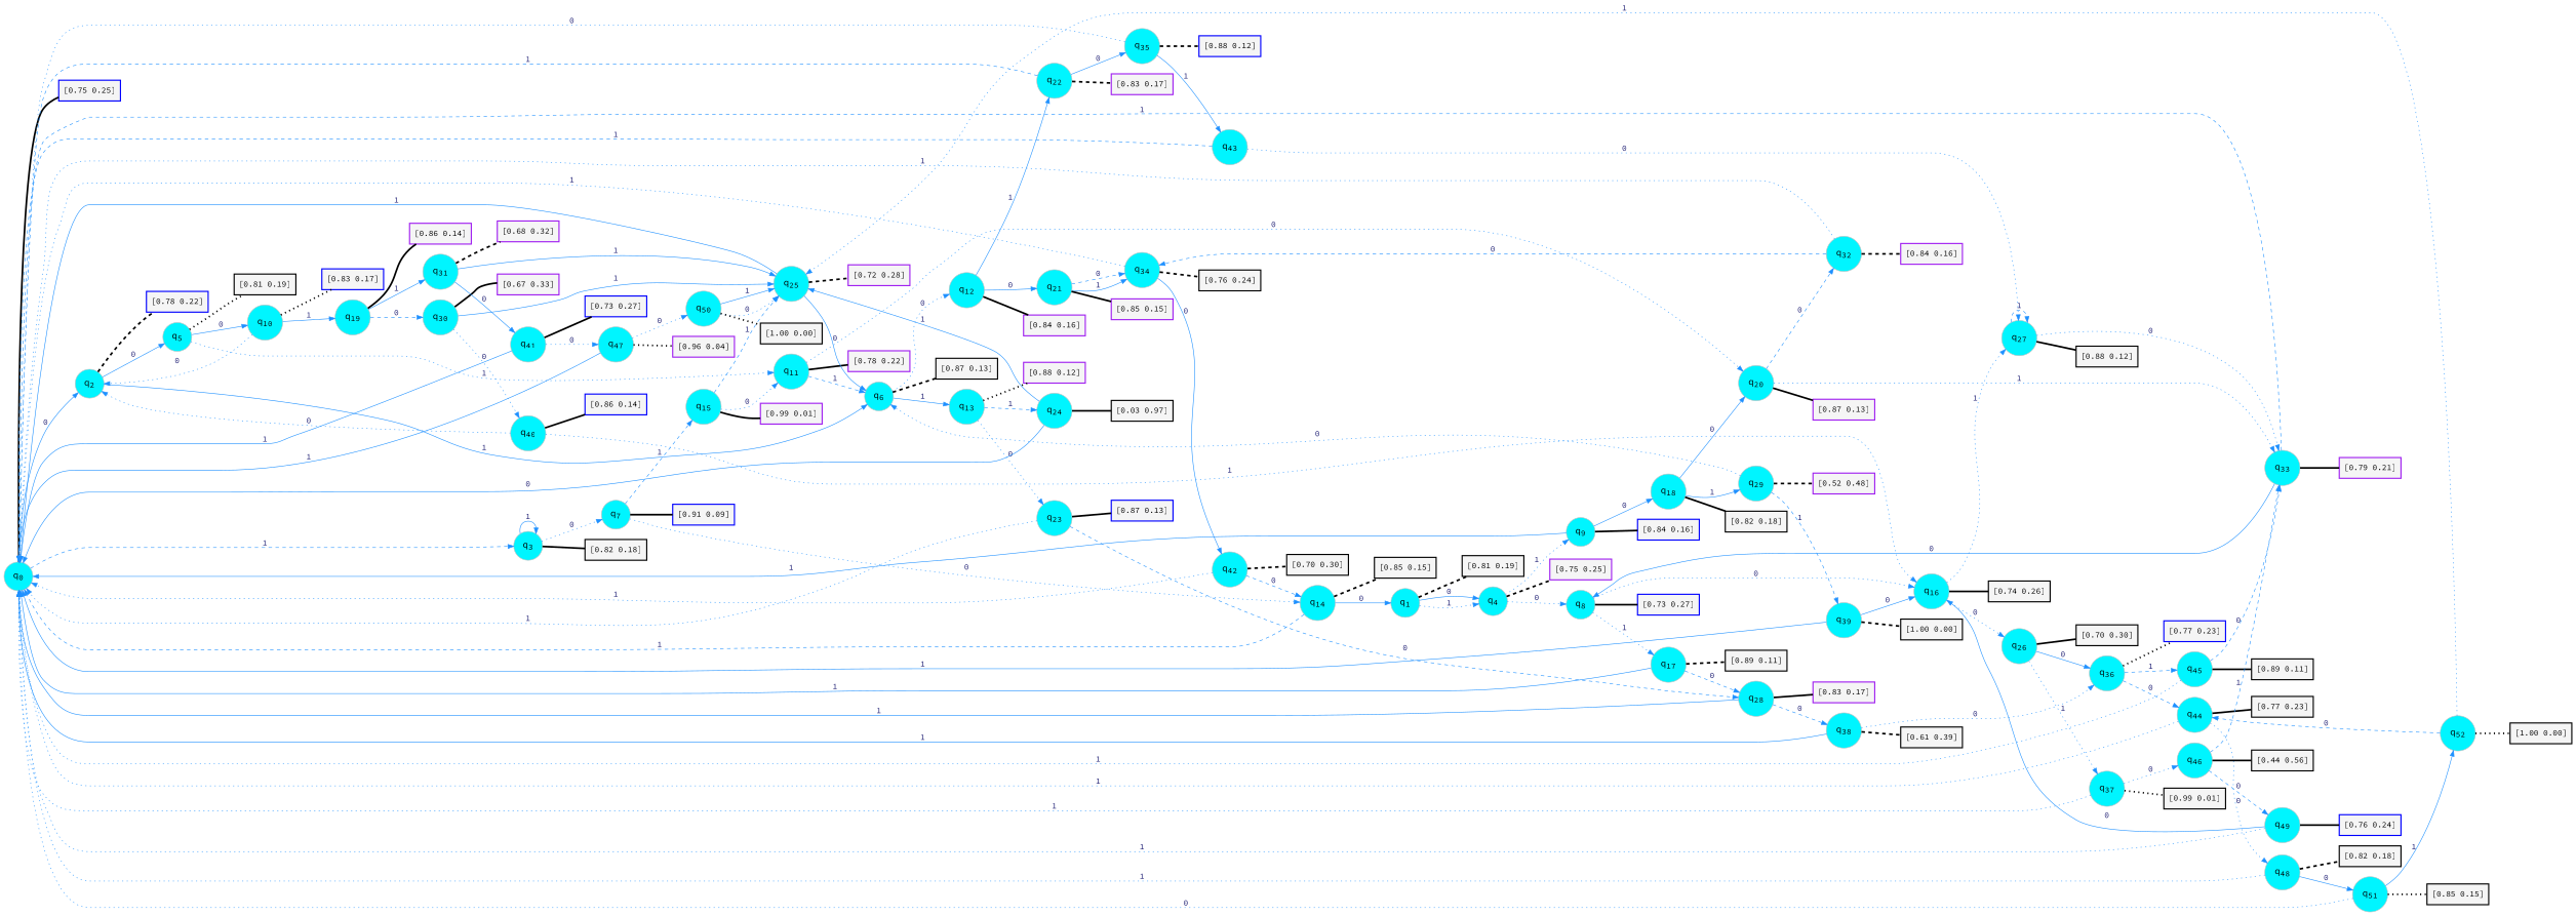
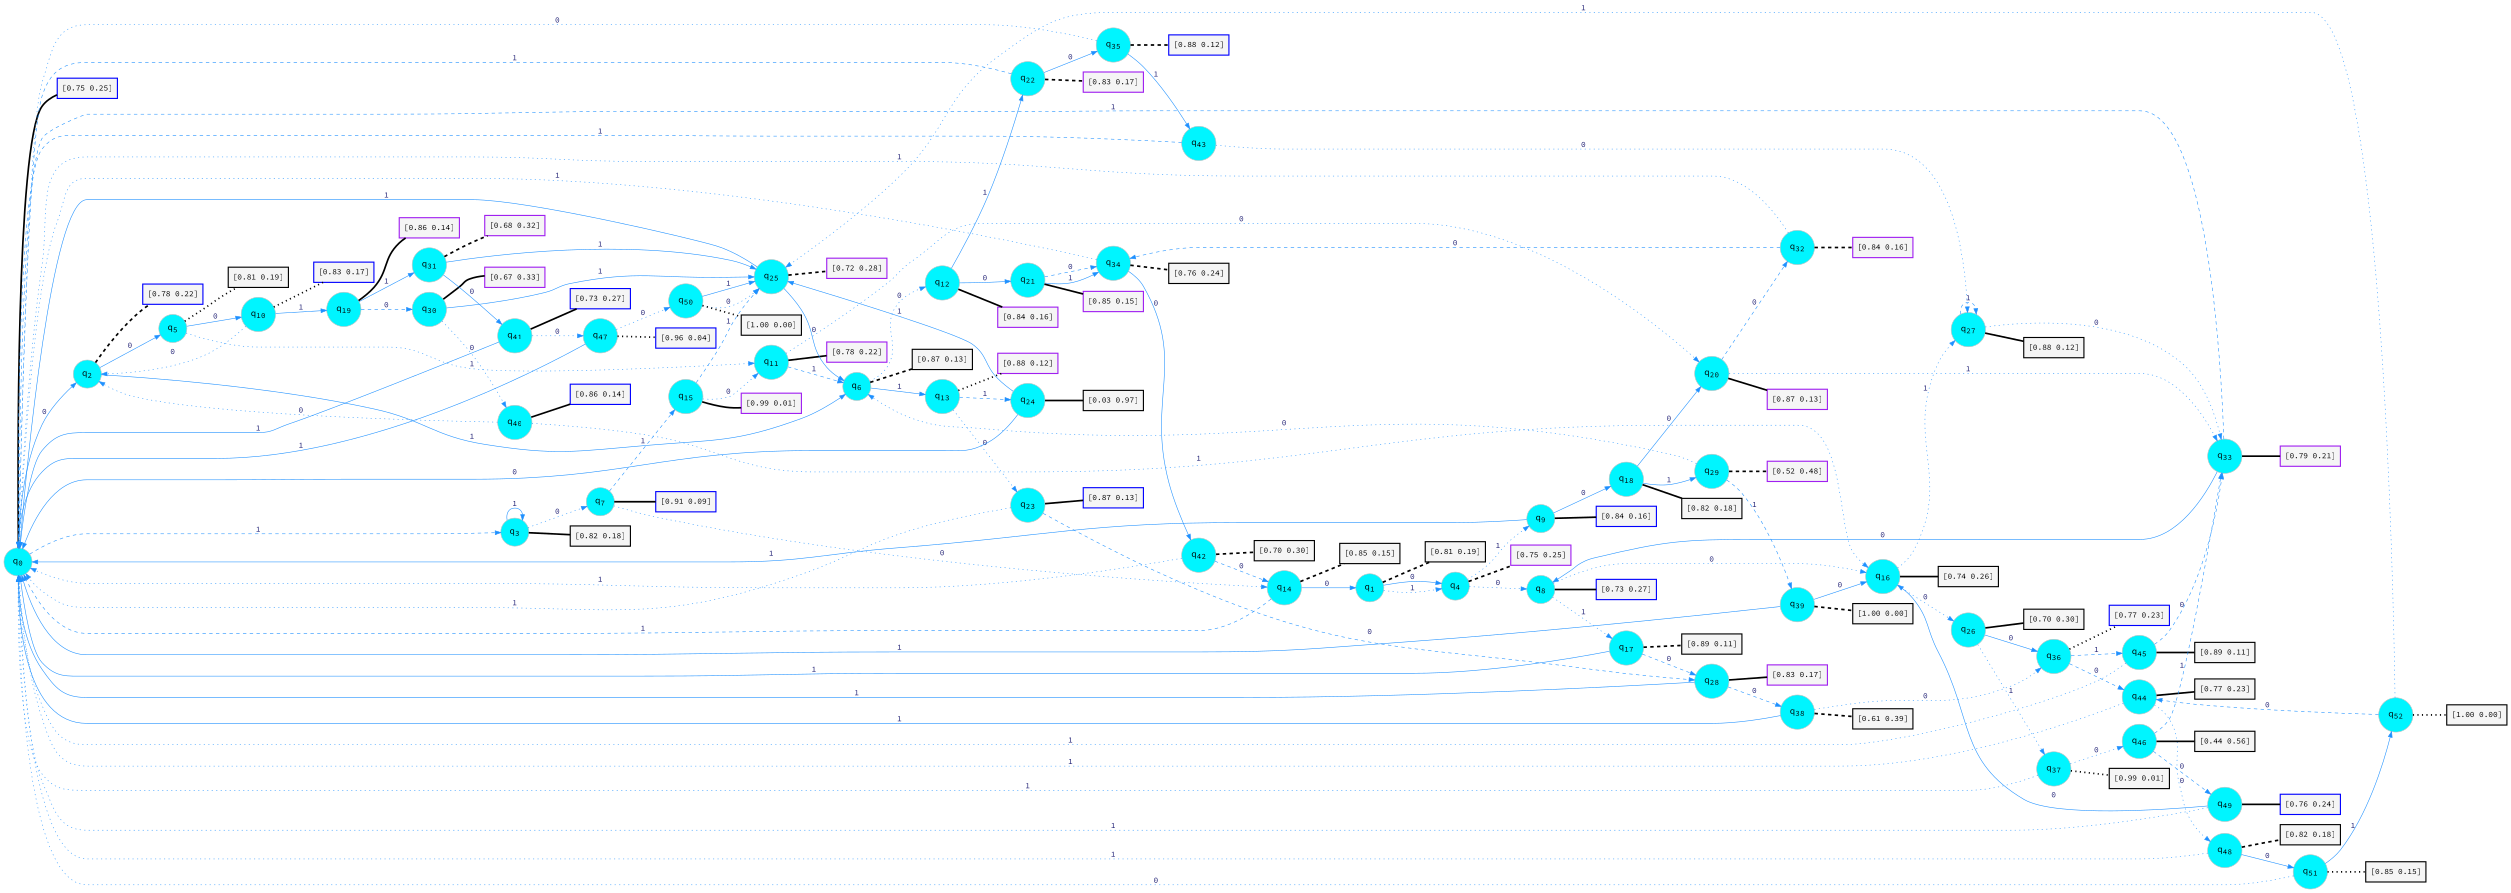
  digraph {
    fontname="Source Code Pro"
    rankdir=LR
    node [color=gray fillcolor=turquoise1 fontcolor=black fontname="Source Code Pro" fontsize=16 fontweight=bold shape=circle style=filled]
    edge [arrowsize=1 color=dodgerblue1 fontcolor=midnightblue fontname="Source Code Pro" fontweight=bold penwidth=1 style=solid weight=20]
    n1 [label=<q<SUB>0</SUB>>]
    n2 [label=<q<SUB>2</SUB>>]
    n3 [label=<q<SUB>3</SUB>>]
    n4 [color=blue fillcolor=whitesmoke fontsize=14 label="[0.75 0.25]" penwidth=2 shape=box]
    n5 [label=<q<SUB>5</SUB>>]
    n6 [label=<q<SUB>6</SUB>>]
    n7 [color=blue fillcolor=whitesmoke fontsize=14 label="[0.78 0.22]" penwidth=2 shape=box]
    n8 [label=<q<SUB>7</SUB>>]
    n9 [color=black fillcolor=whitesmoke fontsize=14 label="[0.82 0.18]" penwidth=2 shape=box]
    n10 [label=<q<SUB>1</SUB>>]
    n11 [label=<q<SUB>4</SUB>>]
    n12 [color=black fillcolor=whitesmoke fontsize=14 label="[0.81 0.19]" penwidth=2 shape=box]
    n13 [label=<q<SUB>8</SUB>>]
    n14 [label=<q<SUB>9</SUB>>]
    n15 [color=purple fillcolor=whitesmoke fontsize=14 label="[0.75 0.25]" penwidth=2 shape=box]
    n16 [label=<q<SUB>10</SUB>>]
    n17 [label=<q<SUB>11</SUB>>]
    n18 [color=black fillcolor=whitesmoke fontsize=14 label="[0.81 0.19]" penwidth=2 shape=box]
    n19 [label=<q<SUB>12</SUB>>]
    n20 [label=<q<SUB>13</SUB>>]
    n21 [color=black fillcolor=whitesmoke fontsize=14 label="[0.87 0.13]" penwidth=2 shape=box]
    n22 [label=<q<SUB>14</SUB>>]
    n23 [label=<q<SUB>15</SUB>>]
    n24 [color=blue fillcolor=whitesmoke fontsize=14 label="[0.91 0.09]" penwidth=2 shape=box]
    n25 [label=<q<SUB>16</SUB>>]
    n26 [label=<q<SUB>17</SUB>>]
    n27 [color=blue fillcolor=whitesmoke fontsize=14 label="[0.73 0.27]" penwidth=2 shape=box]
    n28 [label=<q<SUB>18</SUB>>]
    n29 [color=blue fillcolor=whitesmoke fontsize=14 label="[0.84 0.16]" penwidth=2 shape=box]
    n30 [label=<q<SUB>19</SUB>>]
    n31 [color=blue fillcolor=whitesmoke fontsize=14 label="[0.83 0.17]" penwidth=2 shape=box]
    n32 [label=<q<SUB>20</SUB>>]
    n33 [color=purple fillcolor=whitesmoke fontsize=14 label="[0.78 0.22]" penwidth=2 shape=box]
    n34 [label=<q<SUB>21</SUB>>]
    n35 [label=<q<SUB>22</SUB>>]
    n36 [color=purple fillcolor=whitesmoke fontsize=14 label="[0.84 0.16]" penwidth=2 shape=box]
    n37 [label=<q<SUB>23</SUB>>]
    n38 [label=<q<SUB>24</SUB>>]
    n39 [color=purple fillcolor=whitesmoke fontsize=14 label="[0.88 0.12]" penwidth=2 shape=box]
    n40 [color=black fillcolor=whitesmoke fontsize=14 label="[0.85 0.15]" penwidth=2 shape=box]
    n41 [label=<q<SUB>25</SUB>>]
    n42 [color=purple fillcolor=whitesmoke fontsize=14 label="[0.99 0.01]" penwidth=2 shape=box]
    n43 [label=<q<SUB>26</SUB>>]
    n44 [label=<q<SUB>27</SUB>>]
    n45 [color=black fillcolor=whitesmoke fontsize=14 label="[0.74 0.26]" penwidth=2 shape=box]
    n46 [label=<q<SUB>28</SUB>>]
    n47 [color=black fillcolor=whitesmoke fontsize=14 label="[0.89 0.11]" penwidth=2 shape=box]
    n48 [label=<q<SUB>29</SUB>>]
    n49 [color=black fillcolor=whitesmoke fontsize=14 label="[0.82 0.18]" penwidth=2 shape=box]
    n50 [label=<q<SUB>30</SUB>>]
    n51 [label=<q<SUB>31</SUB>>]
    n52 [color=purple fillcolor=whitesmoke fontsize=14 label="[0.86 0.14]" penwidth=2 shape=box]
    n53 [label=<q<SUB>32</SUB>>]
    n54 [label=<q<SUB>33</SUB>>]
    n55 [color=purple fillcolor=whitesmoke fontsize=14 label="[0.87 0.13]" penwidth=2 shape=box]
    n56 [label=<q<SUB>34</SUB>>]
    n57 [color=purple fillcolor=whitesmoke fontsize=14 label="[0.85 0.15]" penwidth=2 shape=box]
    n58 [label=<q<SUB>35</SUB>>]
    n59 [color=purple fillcolor=whitesmoke fontsize=14 label="[0.83 0.17]" penwidth=2 shape=box]
    n60 [color=blue fillcolor=whitesmoke fontsize=14 label="[0.87 0.13]" penwidth=2 shape=box]
    n61 [color=black fillcolor=whitesmoke fontsize=14 label="[0.03 0.97]" penwidth=2 shape=box]
    n62 [color=purple fillcolor=whitesmoke fontsize=14 label="[0.72 0.28]" penwidth=2 shape=box]
    n63 [label=<q<SUB>36</SUB>>]
    n64 [label=<q<SUB>37</SUB>>]
    n65 [color=black fillcolor=whitesmoke fontsize=14 label="[0.70 0.30]" penwidth=2 shape=box]
    n66 [color=black fillcolor=whitesmoke fontsize=14 label="[0.88 0.12]" penwidth=2 shape=box]
    n67 [label=<q<SUB>38</SUB>>]
    n68 [color=purple fillcolor=whitesmoke fontsize=14 label="[0.83 0.17]" penwidth=2 shape=box]
    n69 [label=<q<SUB>39</SUB>>]
    n70 [color=purple fillcolor=whitesmoke fontsize=14 label="[0.52 0.48]" penwidth=2 shape=box]
    n71 [label=<q<SUB>40</SUB>>]
    n72 [color=purple fillcolor=whitesmoke fontsize=14 label="[0.67 0.33]" penwidth=2 shape=box]
    n73 [label=<q<SUB>41</SUB>>]
    n74 [color=purple fillcolor=whitesmoke fontsize=14 label="[0.68 0.32]" penwidth=2 shape=box]
    n75 [color=purple fillcolor=whitesmoke fontsize=14 label="[0.84 0.16]" penwidth=2 shape=box]
    n76 [color=purple fillcolor=whitesmoke fontsize=14 label="[0.79 0.21]" penwidth=2 shape=box]
    n77 [label=<q<SUB>42</SUB>>]
    n78 [color=black fillcolor=whitesmoke fontsize=14 label="[0.76 0.24]" penwidth=2 shape=box]
    n79 [label=<q<SUB>43</SUB>>]
    n80 [color=blue fillcolor=whitesmoke fontsize=14 label="[0.88 0.12]" penwidth=2 shape=box]
    n81 [label=<q<SUB>44</SUB>>]
    n82 [label=<q<SUB>45</SUB>>]
    n83 [color=blue fillcolor=whitesmoke fontsize=14 label="[0.77 0.23]" penwidth=2 shape=box]
    n84 [label=<q<SUB>46</SUB>>]
    n85 [color=black fillcolor=whitesmoke fontsize=14 label="[0.99 0.01]" penwidth=2 shape=box]
    n86 [color=black fillcolor=whitesmoke fontsize=14 label="[0.61 0.39]" penwidth=2 shape=box]
    n87 [color=black fillcolor=whitesmoke fontsize=14 label="[1.00 0.00]" penwidth=2 shape=box]
    n88 [color=blue fillcolor=whitesmoke fontsize=14 label="[0.86 0.14]" penwidth=2 shape=box]
    n89 [label=<q<SUB>47</SUB>>]
    n90 [color=blue fillcolor=whitesmoke fontsize=14 label="[0.73 0.27]" penwidth=2 shape=box]
    n91 [color=black fillcolor=whitesmoke fontsize=14 label="[0.70 0.30]" penwidth=2 shape=box]
    n92 [label=<q<SUB>48</SUB>>]
    n93 [color=black fillcolor=whitesmoke fontsize=14 label="[0.77 0.23]" penwidth=2 shape=box]
    n94 [color=black fillcolor=whitesmoke fontsize=14 label="[0.89 0.11]" penwidth=2 shape=box]
    n95 [label=<q<SUB>49</SUB>>]
    n96 [color=black fillcolor=whitesmoke fontsize=14 label="[0.44 0.56]" penwidth=2 shape=box]
    n97 [label=<q<SUB>50</SUB>>]
-   n98 [color=purple fillcolor=whitesmoke fontsize=14 label="[0.96 0.04]" penwidth=2 shape=box]
+   n98 [color=blue fillcolor=whitesmoke fontsize=14 label="[0.96 0.04]" penwidth=2 shape=box]
    n99 [label=<q<SUB>51</SUB>>]
    n100 [color=black fillcolor=whitesmoke fontsize=14 label="[0.82 0.18]" penwidth=2 shape=box]
    n101 [color=blue fillcolor=whitesmoke fontsize=14 label="[0.76 0.24]" penwidth=2 shape=box]
    n102 [color=black fillcolor=whitesmoke fontsize=14 label="[1.00 0.00]" penwidth=2 shape=box]
    n103 [label=<q<SUB>52</SUB>>]
    n104 [color=black fillcolor=whitesmoke fontsize=14 label="[0.85 0.15]" penwidth=2 shape=box]
    n105 [color=black fillcolor=whitesmoke fontsize=14 label="[1.00 0.00]" penwidth=2 shape=box]
    n1 -> n2 [label=0]
    n1 -> n3 [label=1 style=dashed]
    n1 -> n4 [arrowhead=none color=black penwidth=3]
    n2 -> n5 [label=0]
    n2 -> n6 [label=1]
    n2 -> n7 [arrowhead=none color=black penwidth=3 style=dashed]
    n3 -> n3 [label=1]
    n3 -> n8 [label=0 style=dotted]
    n3 -> n9 [arrowhead=none color=black penwidth=3]
    n5 -> n16 [label=0]
    n5 -> n17 [label=1 style=dotted]
    n5 -> n18 [arrowhead=none color=black penwidth=3 style=dotted]
    n6 -> n19 [label=0 style=dotted]
    n6 -> n20 [label=1]
    n6 -> n21 [arrowhead=none color=black penwidth=3 style=dashed]
    n8 -> n22 [label=0 style=dotted]
    n8 -> n23 [label=1 style=dashed]
    n8 -> n24 [arrowhead=none color=black penwidth=3]
    n10 -> n11 [label=0]
    n10 -> n11 [label=1 style=dotted]
    n10 -> n12 [arrowhead=none color=black penwidth=3 style=dashed]
    n11 -> n13 [label=0 style=dotted]
    n11 -> n14 [label=1 style=dotted]
    n11 -> n15 [arrowhead=none color=black penwidth=3 style=dashed]
    n13 -> n25 [label=0 style=dotted]
    n13 -> n26 [label=1 style=dotted]
    n13 -> n27 [arrowhead=none color=black penwidth=3]
    n14 -> n1 [label=1]
    n14 -> n28 [label=0]
    n14 -> n29 [arrowhead=none color=black penwidth=3]
    n16 -> n2 [label=0 style=dotted]
    n16 -> n30 [label=1]
    n16 -> n31 [arrowhead=none color=black penwidth=3 style=dotted]
    n17 -> n6 [label=1 style=dashed]
    n17 -> n32 [label=0 style=dotted]
    n17 -> n33 [arrowhead=none color=black penwidth=3]
    n19 -> n34 [label=0]
    n19 -> n35 [label=1]
    n19 -> n36 [arrowhead=none color=black penwidth=3]
    n20 -> n37 [label=0 style=dotted]
    n20 -> n38 [label=1 style=dashed]
    n20 -> n39 [arrowhead=none color=black penwidth=3 style=dotted]
    n22 -> n1 [label=1 style=dashed]
    n22 -> n10 [label=0]
    n22 -> n40 [arrowhead=none color=black penwidth=3 style=dashed]
    n23 -> n17 [label=0 style=dotted]
    n23 -> n41 [label=1 style=dashed]
    n23 -> n42 [arrowhead=none color=black penwidth=3]
    n25 -> n43 [label=0 style=dotted]
    n25 -> n44 [label=1 style=dotted]
    n25 -> n45 [arrowhead=none color=black penwidth=3]
    n26 -> n1 [label=1]
    n26 -> n46 [label=0 style=dashed]
    n26 -> n47 [arrowhead=none color=black penwidth=3 style=dashed]
    n28 -> n32 [label=0]
    n28 -> n48 [label=1]
    n28 -> n49 [arrowhead=none color=black penwidth=3]
    n30 -> n50 [label=0 style=dashed]
    n30 -> n51 [label=1]
    n30 -> n52 [arrowhead=none color=black penwidth=3]
    n32 -> n53 [label=0 style=dashed]
    n32 -> n54 [label=1 style=dotted]
    n32 -> n55 [arrowhead=none color=black penwidth=3]
    n34 -> n56 [label=0 style=dashed]
    n34 -> n56 [label=1]
    n34 -> n57 [arrowhead=none color=black penwidth=3]
    n35 -> n1 [label=1 style=dashed]
    n35 -> n58 [label=0]
    n35 -> n59 [arrowhead=none color=black penwidth=3 style=dashed]
    n37 -> n1 [label=1 style=dotted]
    n37 -> n46 [label=0 style=dashed]
    n37 -> n60 [arrowhead=none color=black penwidth=3]
    n38 -> n1 [label=0]
    n38 -> n41 [label=1]
    n38 -> n61 [arrowhead=none color=black penwidth=3]
    n41 -> n1 [label=1]
    n41 -> n6 [label=0]
    n41 -> n62 [arrowhead=none color=black penwidth=3 style=dashed]
    n43 -> n63 [label=0]
    n43 -> n64 [label=1 style=dotted]
    n43 -> n65 [arrowhead=none color=black penwidth=3]
    n44 -> n44 [label=1 style=dashed]
    n44 -> n54 [label=0 style=dotted]
    n44 -> n66 [arrowhead=none color=black penwidth=3]
    n46 -> n1 [label=1]
    n46 -> n67 [label=0 style=dashed]
    n46 -> n68 [arrowhead=none color=black penwidth=3]
    n48 -> n6 [label=0 style=dotted]
    n48 -> n69 [label=1 style=dashed]
    n48 -> n70 [arrowhead=none color=black penwidth=3 style=dashed]
    n50 -> n41 [label=1]
    n50 -> n71 [label=0 style=dotted]
    n50 -> n72 [arrowhead=none color=black penwidth=3]
    n51 -> n41 [label=1]
    n51 -> n73 [label=0]
    n51 -> n74 [arrowhead=none color=black penwidth=3 style=dashed]
    n53 -> n1 [label=1 style=dotted]
    n53 -> n56 [label=0 style=dashed]
    n53 -> n75 [arrowhead=none color=black penwidth=3 style=dashed]
    n54 -> n1 [label=1 style=dashed]
    n54 -> n13 [label=0]
    n54 -> n76 [arrowhead=none color=black penwidth=3]
    n56 -> n1 [label=1 style=dotted]
    n56 -> n77 [label=0]
    n56 -> n78 [arrowhead=none color=black penwidth=3 style=dashed]
    n58 -> n1 [label=0 style=dotted]
    n58 -> n79 [label=1]
    n58 -> n80 [arrowhead=none color=black penwidth=3 style=dashed]
    n63 -> n81 [label=0 style=dashed]
    n63 -> n82 [label=1 style=dashed]
    n63 -> n83 [arrowhead=none color=black penwidth=3 style=dotted]
    n64 -> n1 [label=1 style=dotted]
    n64 -> n84 [label=0 style=dotted]
    n64 -> n85 [arrowhead=none color=black penwidth=3 style=dotted]
    n67 -> n1 [label=1]
    n67 -> n63 [label=0 style=dotted]
    n67 -> n86 [arrowhead=none color=black penwidth=3 style=dashed]
    n69 -> n1 [label=1]
    n69 -> n25 [label=0]
    n69 -> n87 [arrowhead=none color=black penwidth=3 style=dashed]
    n71 -> n2 [label=0 style=dotted]
    n71 -> n25 [label=1 style=dotted]
    n71 -> n88 [arrowhead=none color=black penwidth=3]
    n73 -> n1 [label=1]
    n73 -> n89 [label=0 style=dotted]
    n73 -> n90 [arrowhead=none color=black penwidth=3]
    n77 -> n1 [label=1 style=dotted]
    n77 -> n22 [label=0 style=dashed]
    n77 -> n91 [arrowhead=none color=black penwidth=3 style=dashed]
    n79 -> n1 [label=1 style=dashed]
    n79 -> n44 [label=0 style=dotted]
    n81 -> n1 [label=1 style=dotted]
    n81 -> n92 [label=0 style=dotted]
    n81 -> n93 [arrowhead=none color=black penwidth=3]
    n82 -> n1 [label=1 style=dotted]
    n82 -> n54 [label=0 style=dashed]
    n82 -> n94 [arrowhead=none color=black penwidth=3]
    n84 -> n54 [label=1 style=dashed]
    n84 -> n95 [label=0 style=dashed]
    n84 -> n96 [arrowhead=none color=black penwidth=3]
    n89 -> n1 [label=1]
    n89 -> n97 [label=0 style=dotted]
    n89 -> n98 [arrowhead=none color=black penwidth=3 style=dotted]
    n92 -> n1 [label=1 style=dotted]
    n92 -> n99 [label=0]
    n92 -> n100 [arrowhead=none color=black penwidth=3 style=dashed]
    n95 -> n1 [label=1 style=dotted]
    n95 -> n25 [label=0]
    n95 -> n101 [arrowhead=none color=black penwidth=3]
    n97 -> n41 [label=0 style=dotted]
    n97 -> n41 [label=1]
    n97 -> n102 [arrowhead=none color=black penwidth=3 style=dotted]
    n99 -> n1 [label=0 style=dotted]
    n99 -> n103 [label=1]
    n99 -> n104 [arrowhead=none color=black penwidth=3 style=dotted]
    n103 -> n41 [label=1 style=dotted]
    n103 -> n81 [label=0 style=dashed]
    n103 -> n105 [arrowhead=none color=black penwidth=3 style=dotted]
  }
